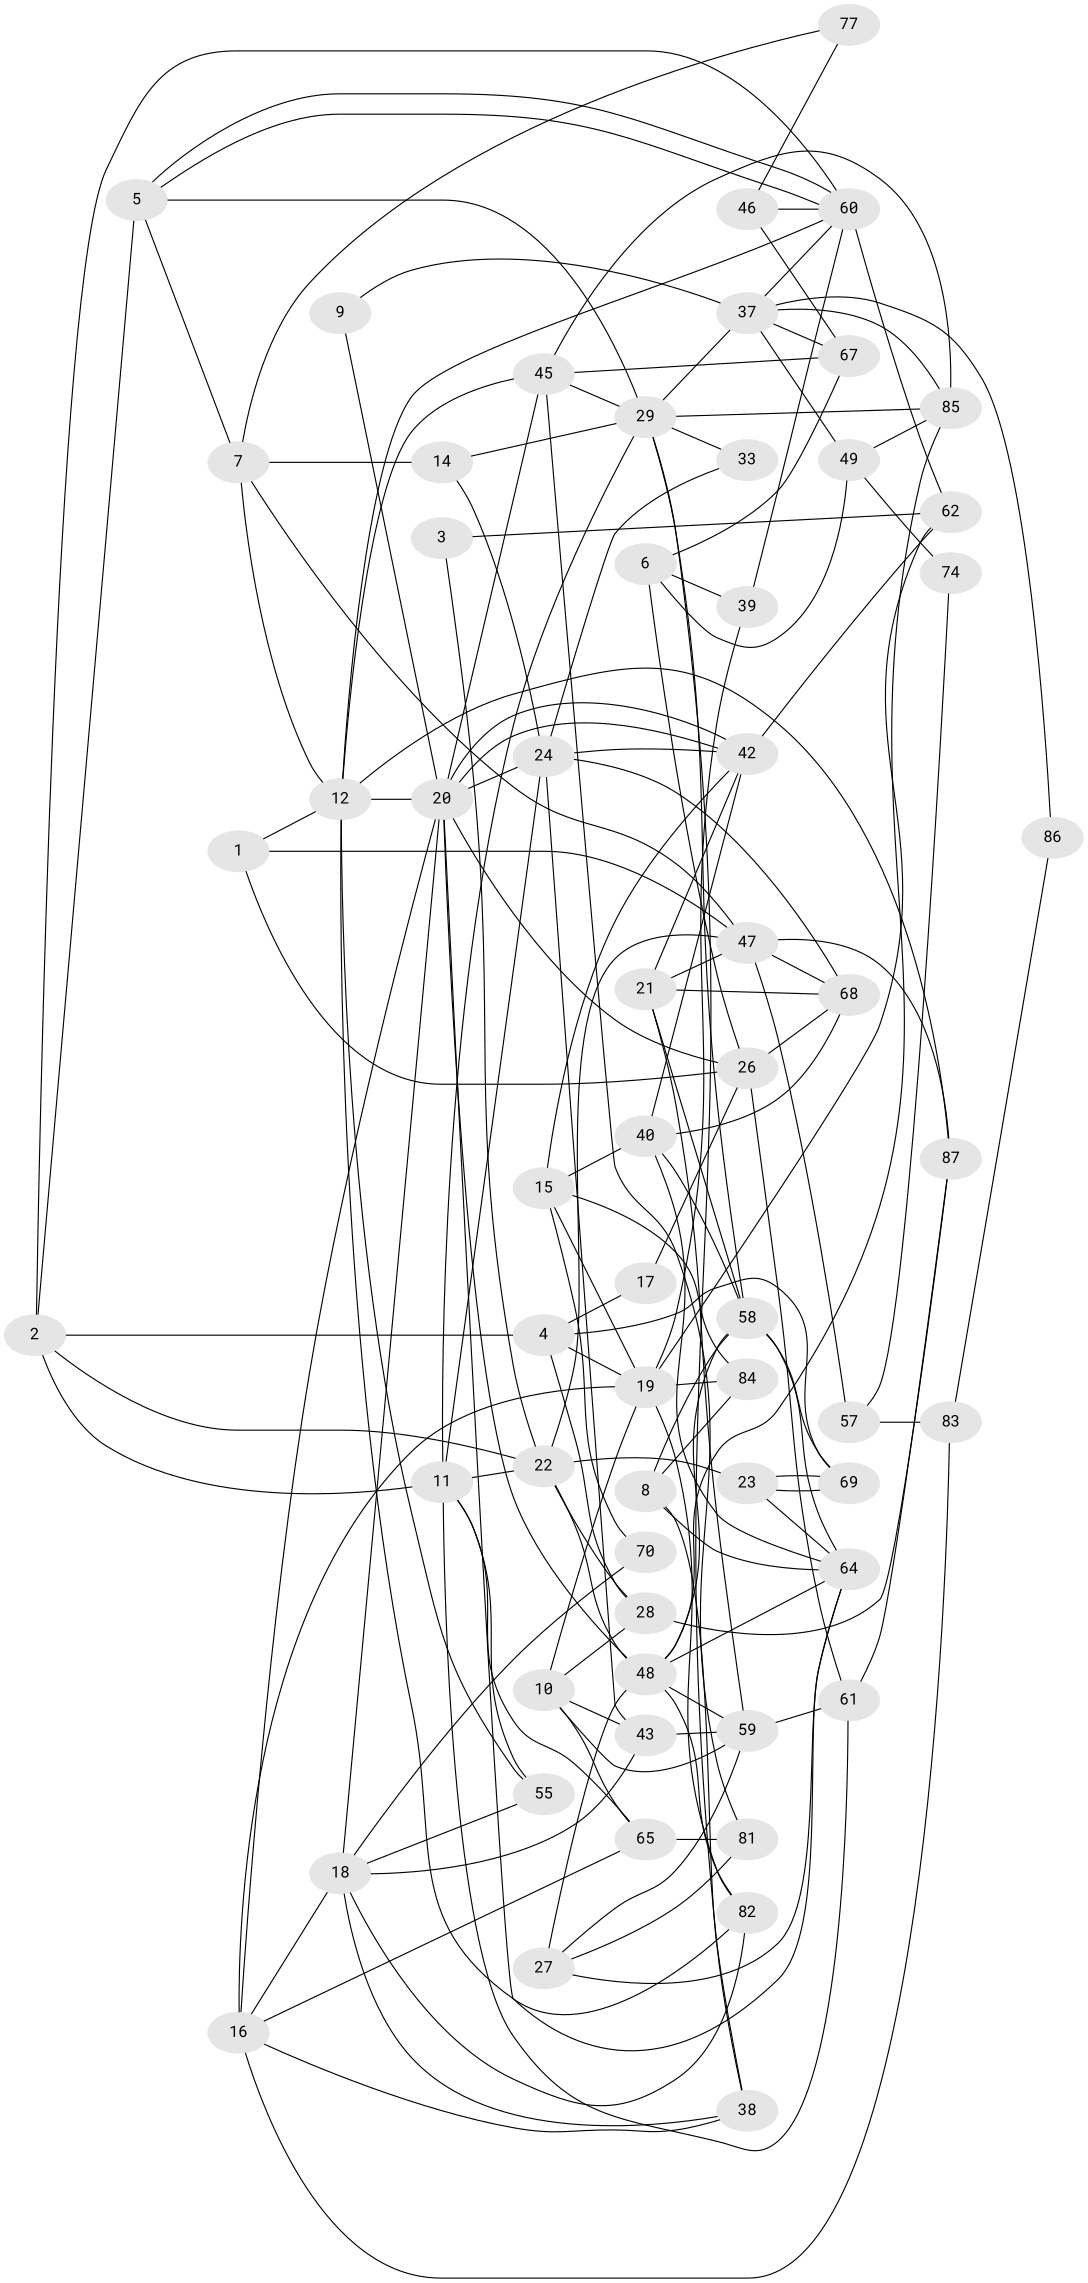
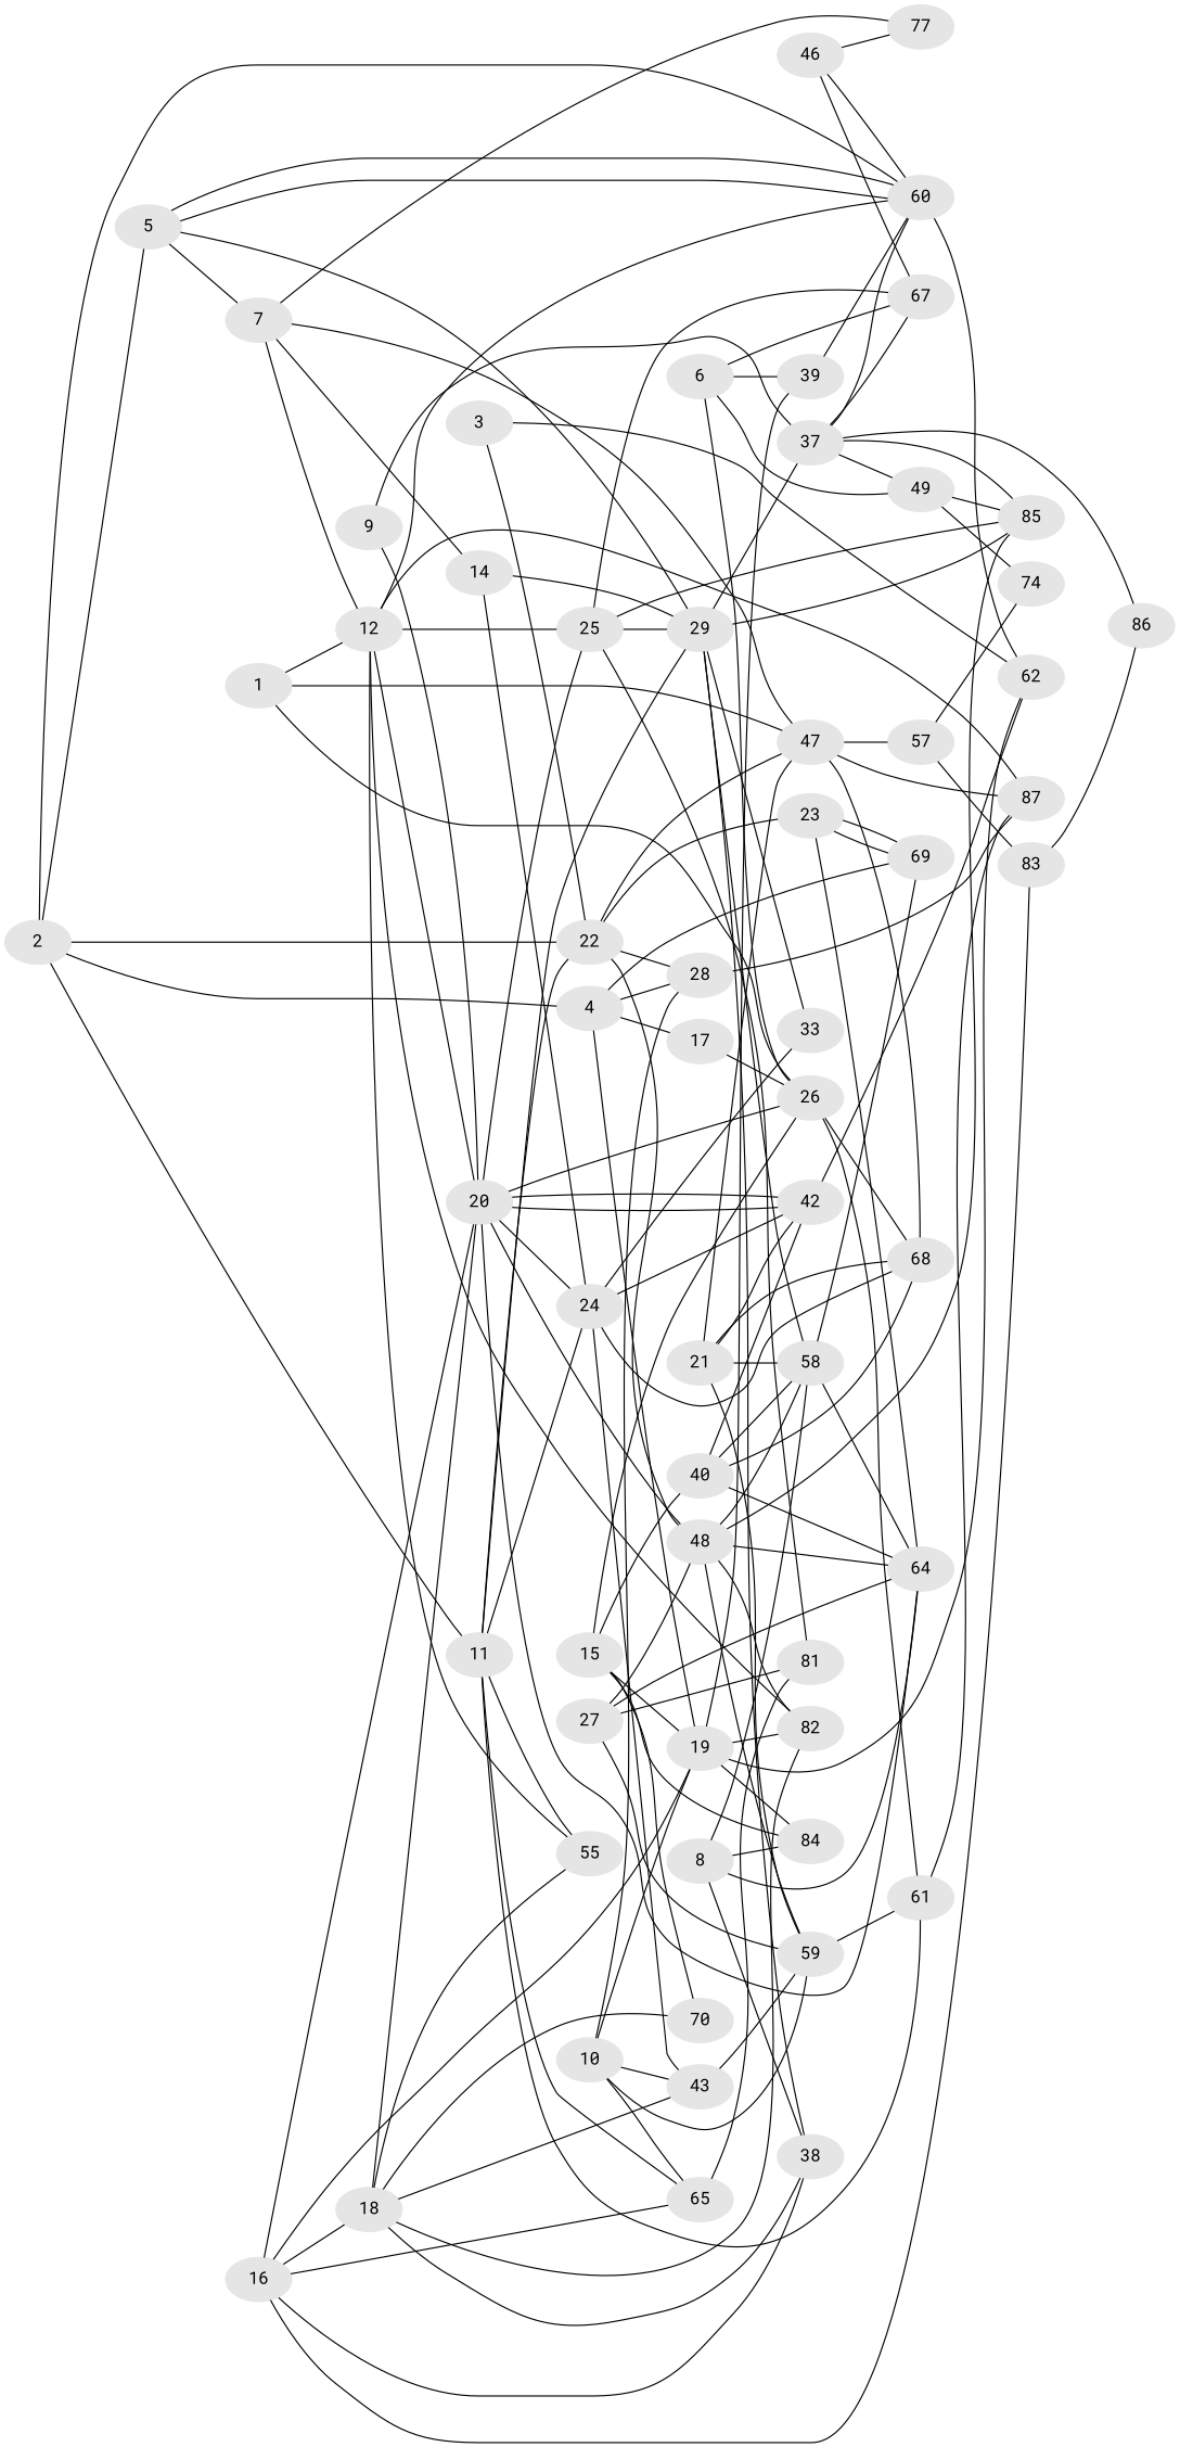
  graph {
    fontname="Roboto Mono"
    rankdir=LR
    node [color=gray90 fontname="Roboto Mono" style=filled]
    edge [fontname="Roboto Mono"]
    12 [super="+30"]
    60 [super="+75"]
    20 [super="+52"]
    55
-   25 [super="+32" label=45]
+   25 [super="+32"]
    82
    87
    1
    26 [super="+41"]
    47 [super="+63"]
    61
    68 [super="+73"]
    57
    2 [super="+36"]
    4
    5 [super="+44"]
    11
    22 [super="+50"]
    17
    19 [super="+66"]
    28 [super="+54"]
    69
    7 [super="+13"]
    29 [super="+31"]
    65
    24 [super="+35"]
    48 [super="+78"]
    23
    62
    3
    39
    84
    14
    77
    38 [super="+79"]
    58 [super="+88"]
    37 [super="+53"]
    33
    85 [super="+89"]
    6
    49 [super="+76"]
    67
    74
    8
    64 [super="+72"]
    42
    9
    86
    10 [super="+80"]
    43
    59
    81
    15
    40
    70
    16 [super="+51"]
    18 [super="+45"]
    83
    21 [super="+71"]
    27 [super="+34"]
    46
    12 -- 60
    12 -- 20
    12 -- 55
    12 -- 25
    12 -- 82
    12 -- 87
    60 -- 62
    20 -- 25
    20 -- 26
    20 -- 24
    20 -- 48
    20 -- 64
    20 -- 42
    20 -- 42
    25 -- 29
    25 -- 85
    25 -- 67
    25 -- 81
    1 -- 12
    1 -- 26
    1 -- 47
    26 -- 61
    26 -- 68
    47 -- 87
    47 -- 68
    47 -- 57
    61 -- 87
    57 -- 74
    57 -- 83
    2 -- 60
    2 -- 4
    2 -- 5
    2 -- 11
    2 -- 22
    4 -- 17
    4 -- 19
    4 -- 28
    4 -- 69
    5 -- 60
    5 -- 60
    5 -- 7
    5 -- 29
    11 -- 55
    11 -- 61
    11 -- 22
    11 -- 29
    11 -- 65
    11 -- 24
    22 -- 47
    22 -- 28 [weight=2]
    22 -- 48
    22 -- 23
    17 -- 26
    19 -- 82
    19 -- 62
    19 -- 39
    19 -- 84
    28 -- 87
    7 -- 12
    7 -- 47
    7 -- 14
    7 -- 77
    29 -- 38
    29 -- 58
    29 -- 37
    29 -- 33
    29 -- 85
    65 -- 81
    24 -- 68
    24 -- 33
    24 -- 42
    24 -- 43
    48 -- 82
    48 -- 58
    48 -- 85
    48 -- 64
    48 -- 59
    23 -- 69
    23 -- 69
    23 -- 64
    3 -- 22
    3 -- 62
    39 -- 60
    14 -- 29
    14 -- 24
    58 -- 69
    58 -- 64
    37 -- 60
    37 -- 85
    37 -- 49
    37 -- 67
    37 -- 86
    6 -- 26
    6 -- 39
    6 -- 49
    6 -- 67
    49 -- 85
    49 -- 74 [weight=2]
    8 -- 84
    8 -- 38
    8 -- 58
    8 -- 64
    42 -- 62
    9 -- 20
    9 -- 37
    10 -- 19
    10 -- 28
    10 -- 65
    10 -- 43
    10 -- 59
    43 -- 59
    59 -- 61
-   15 -- 42
+   15 -- 26
    15 -- 19
    15 -- 84
    15 -- 40
    15 -- 70
    40 -- 68
    40 -- 58
    40 -- 64
    40 -- 42
    16 -- 20
    16 -- 19
    16 -- 65
    16 -- 38
    16 -- 18
    16 -- 83
    18 -- 20
    18 -- 55
    18 -- 82
    18 -- 38
    18 -- 43
    18 -- 70
    83 -- 86
    21 -- 47
    21 -- 68
    21 -- 58
    21 -- 42
    21 -- 59
    27 -- 48
    27 -- 64
    27 -- 59
    27 -- 81
    46 -- 60
    46 -- 77
    46 -- 67
  }
